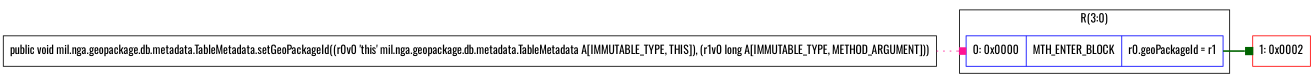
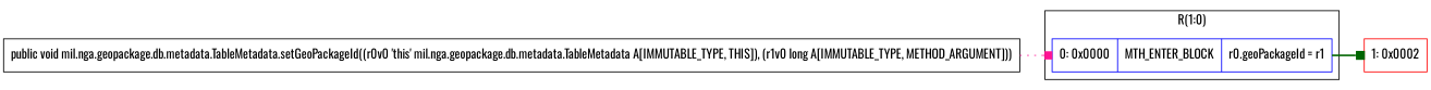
  digraph {
    rankdir=LR
    fontname=Oswald
    node [shape=record fontname=Oswald]
    edge [arrowhead=box fontname=Oswald]
    n1 [color=blue label="{0\:\ 0x0000|MTH_ENTER_BLOCK\l|r0.geoPackageId = r1\l}"]
    n2 [color=red label="{1\:\ 0x0002}"]
    n3 [label="{public void mil.nga.geopackage.db.metadata.TableMetadata.setGeoPackageId((r0v0 'this' mil.nga.geopackage.db.metadata.TableMetadata A[IMMUTABLE_TYPE, THIS]), (r1v0 long A[IMMUTABLE_TYPE, METHOD_ARGUMENT])) }"]
    subgraph cluster_1 {
-     label="R(3:0)"
+     label="R(1:0)"
      n1
    }
    n1 -> n2 [color=darkgreen style=bold]
    n3 -> n1 [color=deeppink style=dotted]
  }
